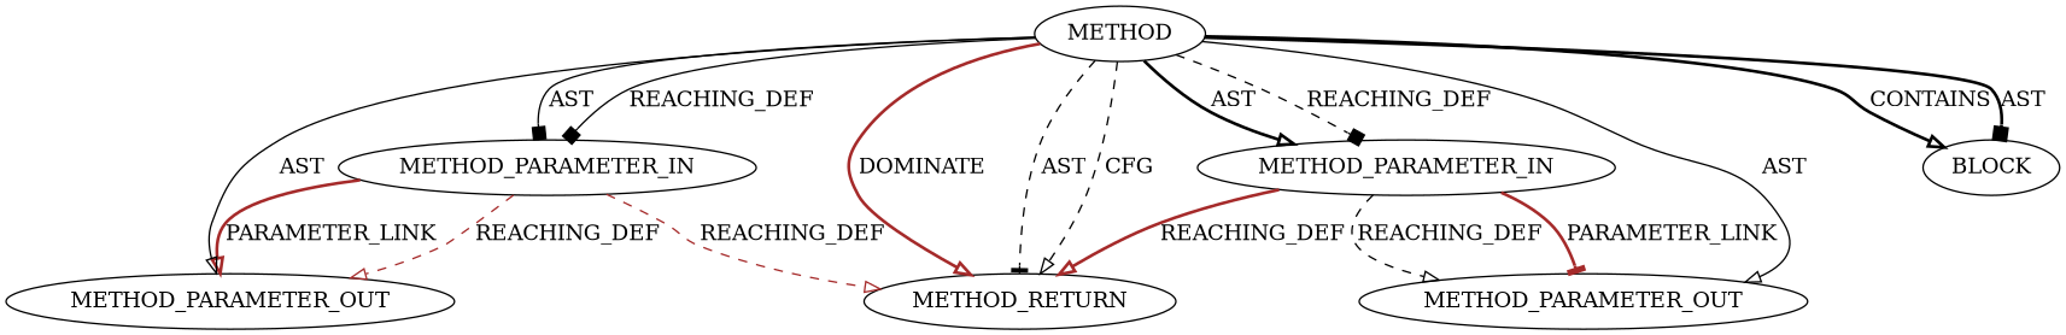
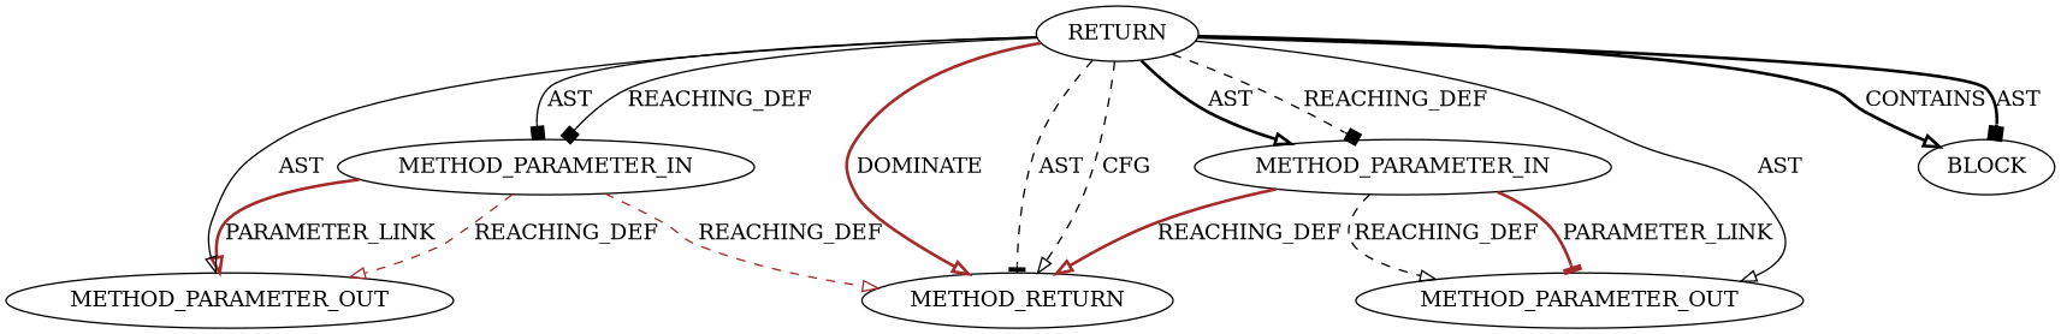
  digraph {
    node [CODE=p2 EVALUATION_STRATEGY=BY_VALUE IS_VARIADIC=false ORDER=2 TYPE_FULL_NAME=ANY]
    edge [arrowhead=onormal color=black style=bold]
    n1 [INDEX=2 NAME=p2 label=METHOD_PARAMETER_IN]
    n2 [INDEX=2 NAME=p2 label=METHOD_PARAMETER_OUT]
    n3 [CODE=RET label=METHOD_RETURN IS_VARIADIC=""]
-   n4 [AST_PARENT_FULL_NAME="<global>" AST_PARENT_TYPE=NAMESPACE_BLOCK CODE="<empty>" FILENAME="<empty>" FULL_NAME=smp_store_release IS_EXTERNAL=true NAME=smp_store_release ORDER=0 label=METHOD EVALUATION_STRATEGY="" IS_VARIADIC="" TYPE_FULL_NAME=""]
+   n4 [AST_PARENT_FULL_NAME="<global>" AST_PARENT_TYPE=NAMESPACE_BLOCK CODE="<empty>" FILENAME="<empty>" FULL_NAME=smp_store_release IS_EXTERNAL=true NAME=smp_store_release ORDER=0 label=RETURN EVALUATION_STRATEGY="" IS_VARIADIC="" TYPE_FULL_NAME=""]
    n5 [CODE=p1 INDEX=1 NAME=p1 ORDER=1 label=METHOD_PARAMETER_IN]
    n6 [CODE=p1 INDEX=1 NAME=p1 ORDER=1 label=METHOD_PARAMETER_OUT]
    n7 [ARGUMENT_INDEX=1 CODE="<empty>" ORDER=1 label=BLOCK EVALUATION_STRATEGY="" IS_VARIADIC=""]
    n1 -> n2 [VARIABLE=p2 color=brown label=REACHING_DEF style=dashed]
    n1 -> n2 [color=brown label=PARAMETER_LINK]
    n1 -> n3 [VARIABLE=p2 color=brown label=REACHING_DEF style=dashed]
    n4 -> n1 [arrowhead=box label=AST style=solid]
    n4 -> n1 [arrowhead=box label=REACHING_DEF style=solid]
    n4 -> n2 [label=AST style=solid]
    n4 -> n3 [color=brown label=DOMINATE]
    n4 -> n3 [arrowhead=tee label=AST style=dashed]
    n4 -> n3 [label=CFG style=dashed]
    n4 -> n5 [arrowhead=box label=REACHING_DEF style=dashed]
    n4 -> n5 [label=AST]
    n4 -> n6 [label=AST style=solid]
    n4 -> n7 [label=CONTAINS]
    n4 -> n7 [arrowhead=box label=AST]
    n5 -> n3 [VARIABLE=p1 color=brown label=REACHING_DEF]
    n5 -> n6 [arrowhead=tee color=brown label=PARAMETER_LINK]
    n5 -> n6 [VARIABLE=p1 label=REACHING_DEF style=dashed]
  }
